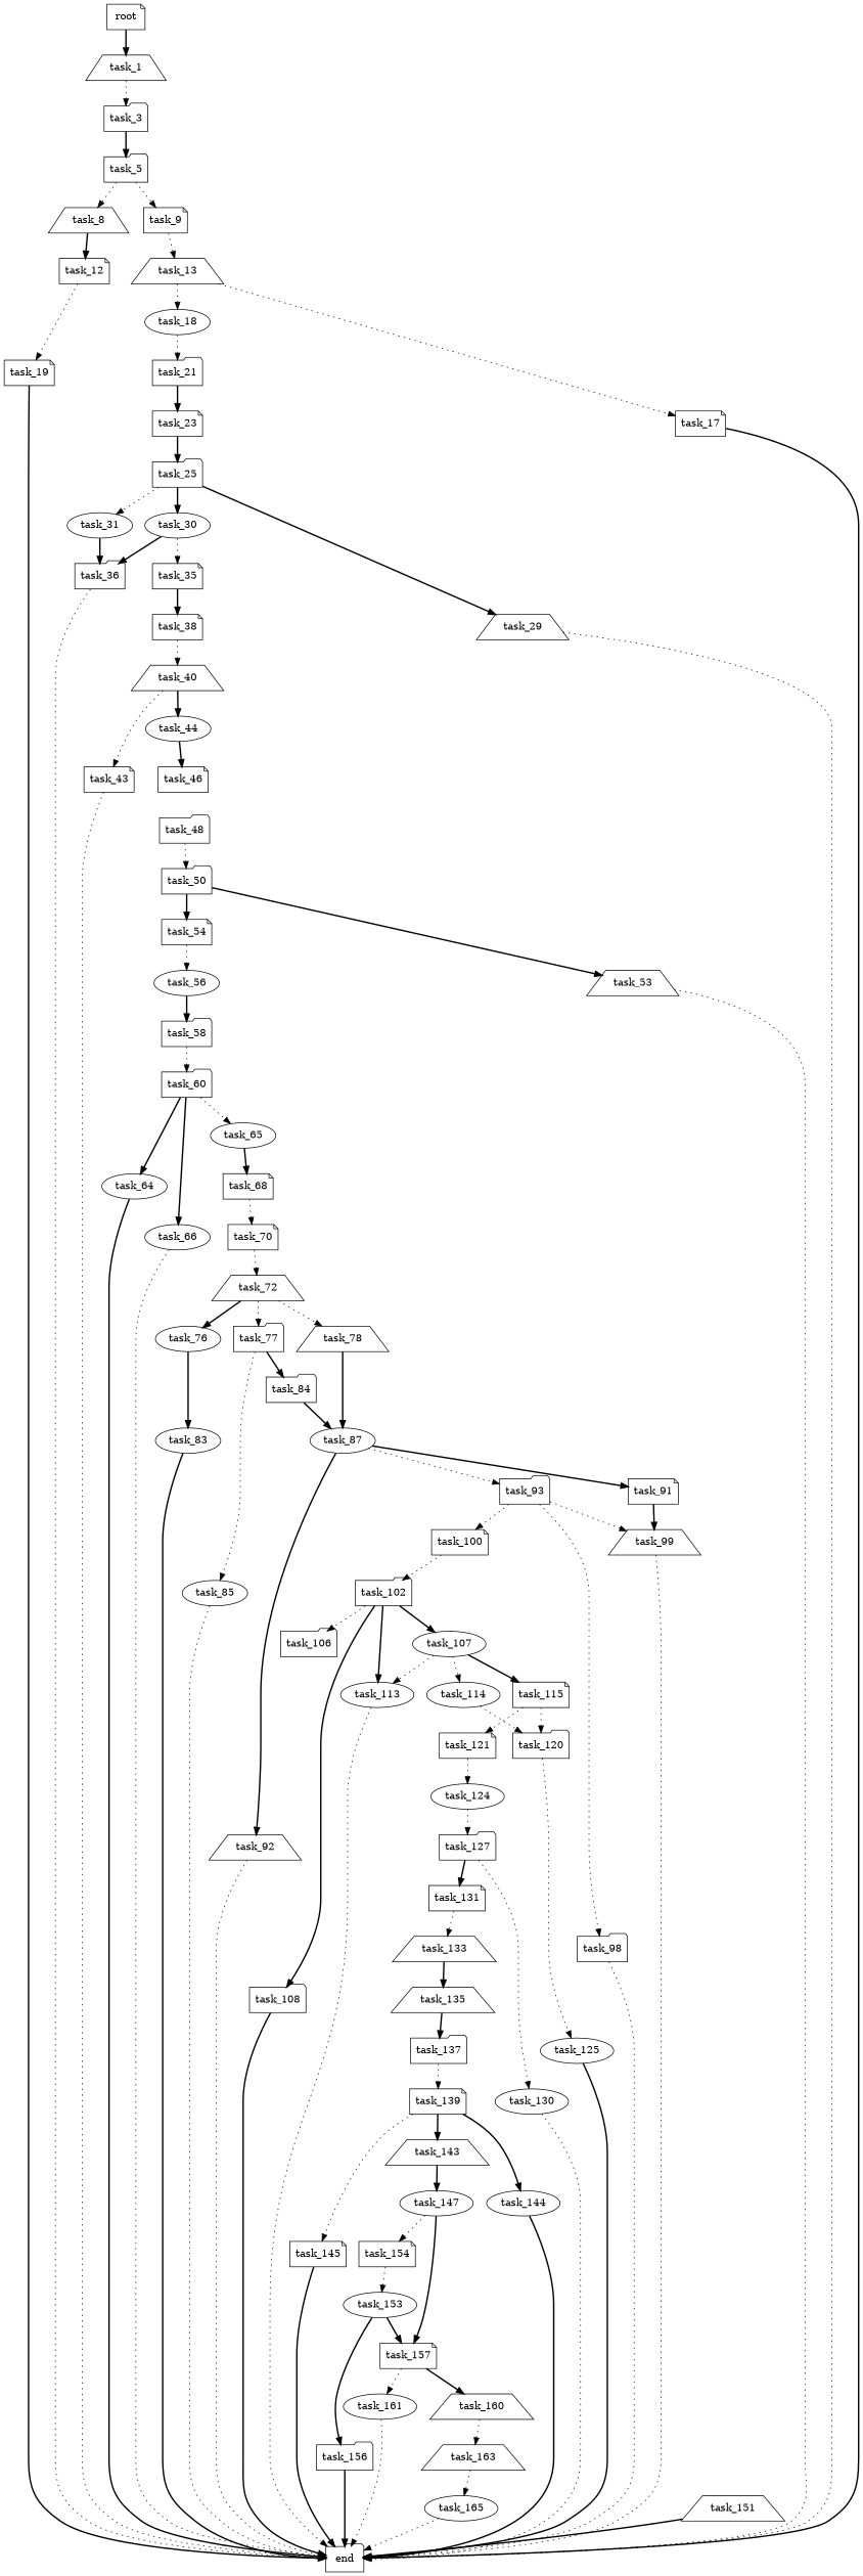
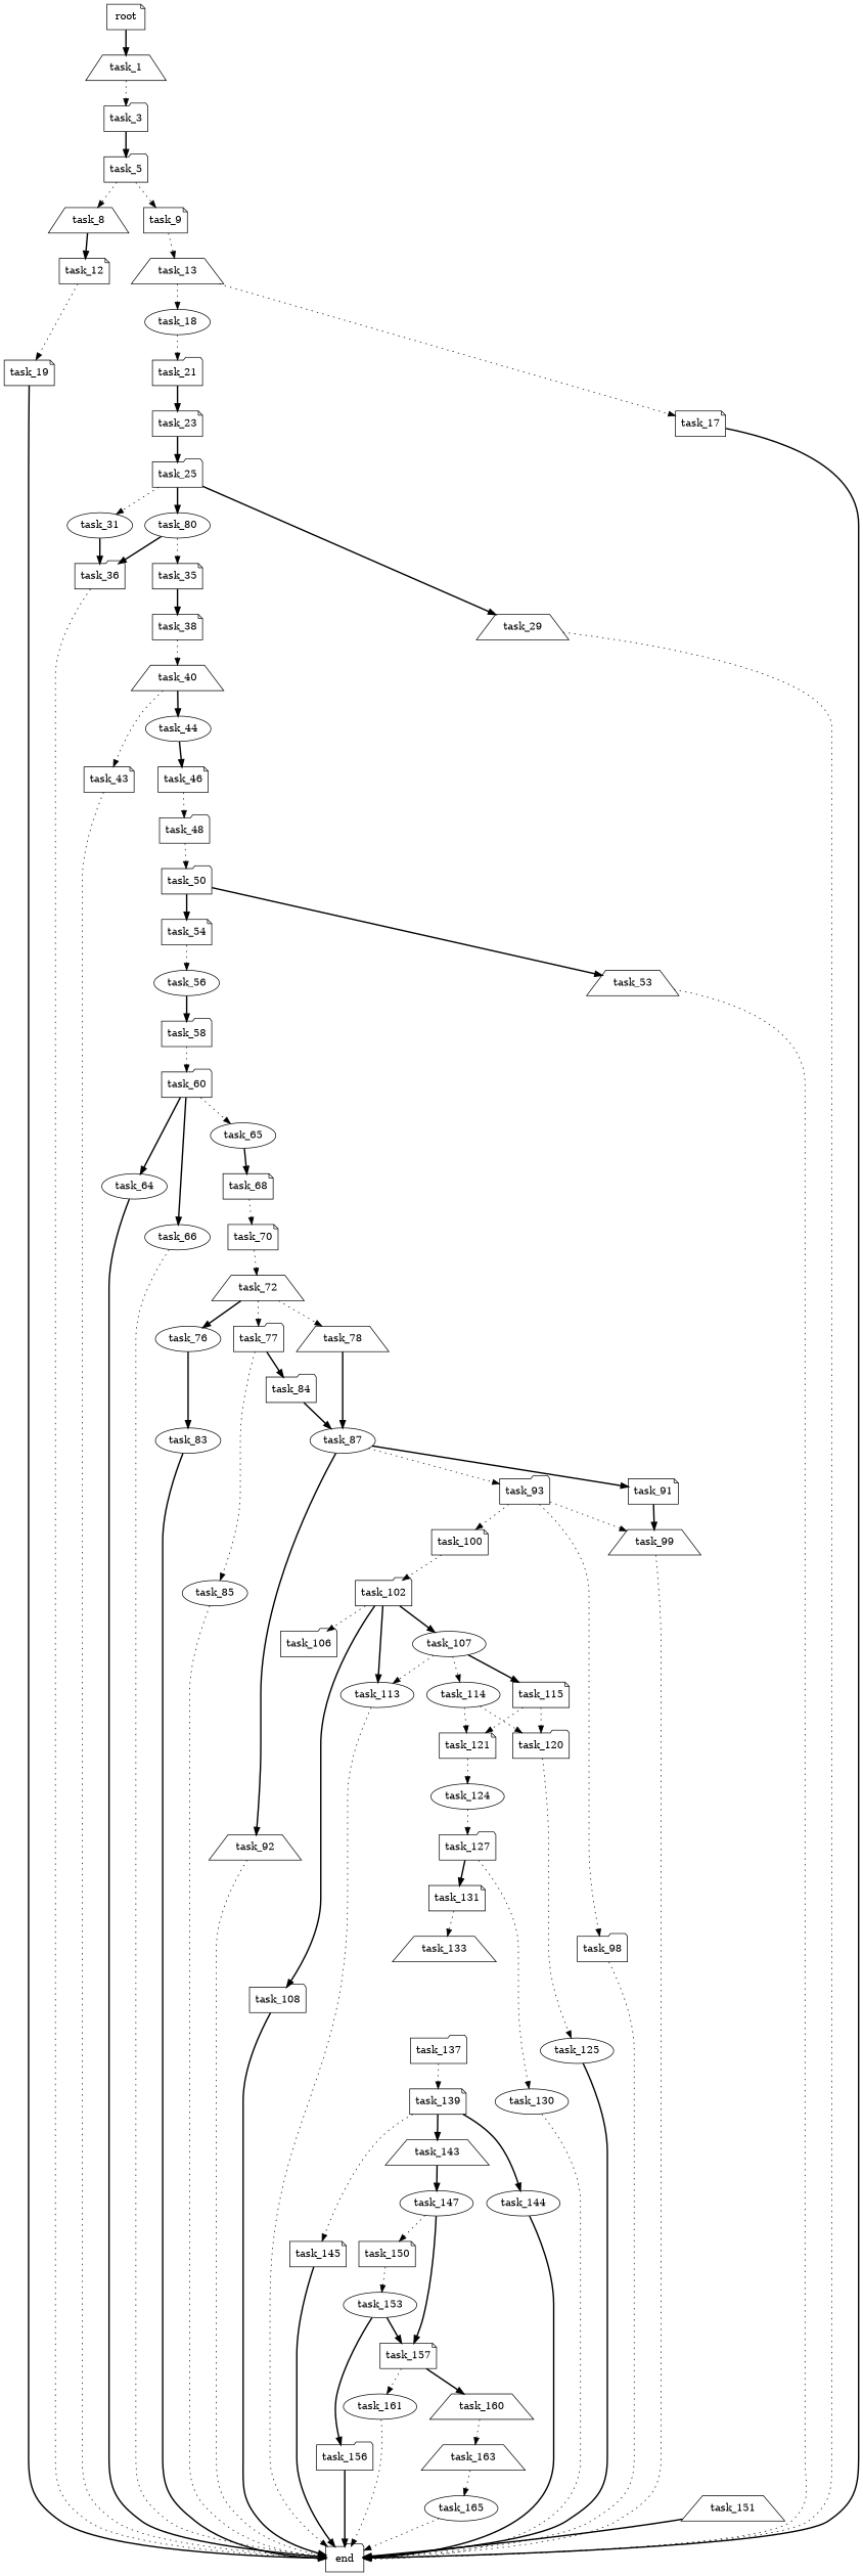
  digraph {
    node [shape=ellipse]
    edge [style=dotted]
    root [shape=note]
    task_1 [shape=trapezium]
    task_3 [shape=folder]
    task_5 [shape=folder]
    task_8 [shape=trapezium]
    task_9 [shape=note]
    task_12 [shape=note]
    task_13 [shape=trapezium]
    task_19 [shape=note]
    task_17 [shape=note]
    task_18
    end [shape=folder]
    task_21 [shape=folder]
    task_23 [shape=note]
    task_25 [shape=folder]
    task_29 [shape=trapezium]
-   task_30
+   task_30 [label=task_80]
    task_31
    task_35 [shape=note]
    task_36 [shape=folder]
    task_38 [shape=note]
    task_40 [shape=trapezium]
    task_43 [shape=note]
    task_44
    task_46 [shape=note]
    task_48 [shape=folder]
    task_50 [shape=folder]
    task_53 [shape=trapezium]
    task_54 [shape=note]
    task_56
    task_58 [shape=folder]
    task_60 [shape=folder]
    task_64
    task_65
    task_66
    task_68 [shape=note]
    task_70 [shape=note]
    task_72 [shape=trapezium]
    task_76
    task_77 [shape=folder]
    task_78 [shape=trapezium]
    task_83
    task_84 [shape=folder]
    task_85
    task_87
    task_91 [shape=note]
    task_92 [shape=trapezium]
    task_93 [shape=folder]
    task_99 [shape=trapezium]
    task_98 [shape=folder]
    task_100 [shape=note]
    task_102 [shape=folder]
    task_106 [shape=folder]
    task_107
    task_108 [shape=folder]
    task_113
    task_114
    task_115 [shape=note]
    task_120 [shape=folder]
    task_121 [shape=note]
    task_125
    task_124
    task_127 [shape=folder]
    task_130
    task_131 [shape=note]
    task_133 [shape=trapezium]
-   task_135 [shape=trapezium]
    task_137 [shape=folder]
    task_139 [shape=note]
    task_143 [shape=trapezium]
    task_144
    task_145 [shape=note]
    task_147
-   task_150 [shape=note label=task_154]
+   task_150 [shape=note]
    task_157 [shape=note]
    task_153
    task_151 [shape=trapezium]
    task_156 [shape=folder]
    task_160 [shape=trapezium]
    task_161
    task_163 [shape=trapezium]
    task_165
    root -> task_1 [style=bold]
    task_1 -> task_3
    task_3 -> task_5 [style=bold]
    task_5 -> task_8
    task_5 -> task_9
    task_8 -> task_12 [style=bold]
    task_9 -> task_13
    task_12 -> task_19
    task_13 -> task_17
    task_13 -> task_18
    task_19 -> end [style=bold]
    task_17 -> end [style=bold]
    task_18 -> task_21
    task_21 -> task_23 [style=bold]
    task_23 -> task_25 [style=bold]
    task_25 -> task_29 [style=bold]
    task_25 -> task_30 [style=bold]
    task_25 -> task_31
    task_29 -> end
    task_30 -> task_35
    task_30 -> task_36 [style=bold]
    task_31 -> task_36 [style=bold]
    task_35 -> task_38 [style=bold]
    task_36 -> end
    task_38 -> task_40
    task_40 -> task_43
    task_40 -> task_44 [style=bold]
    task_43 -> end
    task_44 -> task_46 [style=bold]
+   task_46 -> task_48
    task_48 -> task_50
    task_50 -> task_53 [style=bold]
    task_50 -> task_54 [style=bold]
    task_53 -> end
    task_54 -> task_56
    task_56 -> task_58 [style=bold]
    task_58 -> task_60
    task_60 -> task_64 [style=bold]
    task_60 -> task_65
    task_60 -> task_66 [style=bold]
    task_64 -> end [style=bold]
    task_65 -> task_68 [style=bold]
    task_66 -> end
    task_68 -> task_70
    task_70 -> task_72
    task_72 -> task_76 [style=bold]
    task_72 -> task_77
    task_72 -> task_78
    task_76 -> task_83 [style=bold]
    task_77 -> task_84 [style=bold]
    task_77 -> task_85
    task_78 -> task_87 [style=bold]
    task_83 -> end [style=bold]
    task_84 -> task_87 [style=bold]
    task_85 -> end
    task_87 -> task_91 [style=bold]
    task_87 -> task_92 [style=bold]
    task_87 -> task_93
    task_91 -> task_99 [style=bold]
    task_92 -> end
    task_93 -> task_99
    task_93 -> task_98
    task_93 -> task_100
    task_99 -> end
    task_98 -> end
    task_100 -> task_102
    task_102 -> task_106
    task_102 -> task_107 [style=bold]
    task_102 -> task_108 [style=bold]
    task_102 -> task_113 [style=bold]
    task_107 -> task_113
    task_107 -> task_114
    task_107 -> task_115 [style=bold]
    task_108 -> end [style=bold]
    task_113 -> end
    task_114 -> task_120
+   task_114 -> task_121
    task_115 -> task_120
    task_115 -> task_121
    task_120 -> task_125
    task_121 -> task_124
    task_125 -> end [style=bold]
    task_124 -> task_127
    task_127 -> task_130
    task_127 -> task_131 [style=bold]
    task_130 -> end
    task_131 -> task_133
-   task_133 -> task_135 [style=bold]
-   task_135 -> task_137 [style=bold]
    task_137 -> task_139
    task_139 -> task_143 [style=bold]
    task_139 -> task_144 [style=bold]
    task_139 -> task_145
    task_143 -> task_147 [style=bold]
    task_144 -> end [style=bold]
    task_145 -> end [style=bold]
    task_147 -> task_150
    task_147 -> task_157 [style=bold]
    task_150 -> task_153
    task_157 -> task_160 [style=bold]
    task_157 -> task_161
    task_153 -> task_157 [style=bold]
    task_153 -> task_156 [style=bold]
    task_151 -> end [style=bold]
    task_156 -> end [style=bold]
    task_160 -> task_163
    task_161 -> end
    task_163 -> task_165
    task_165 -> end
  }
